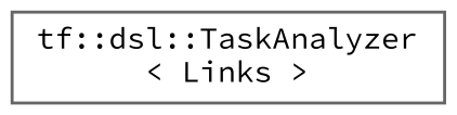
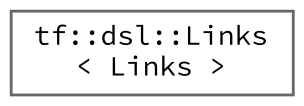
  digraph {
    rankdir=LR
    fontname="Source Code Pro"
-   n1 [color=grey40 fillcolor=white fontname="Source Code Pro" fontsize=10 height=0.2 label="tf::dsl::TaskAnalyzer\l\< Links \>" shape=box style=filled width=0.4]
+   n1 [color=grey40 fillcolor=white fontname="Source Code Pro" fontsize=10 height=0.2 label="tf::dsl::Links\l\< Links \>" shape=box style=filled width=0.4]
  }
